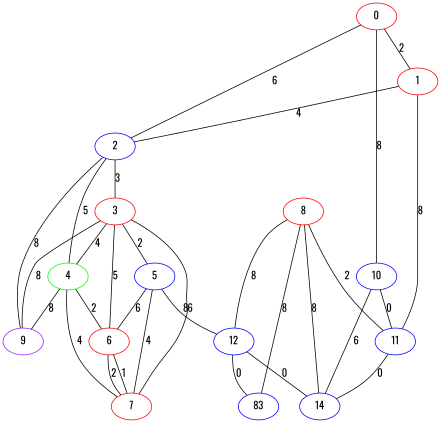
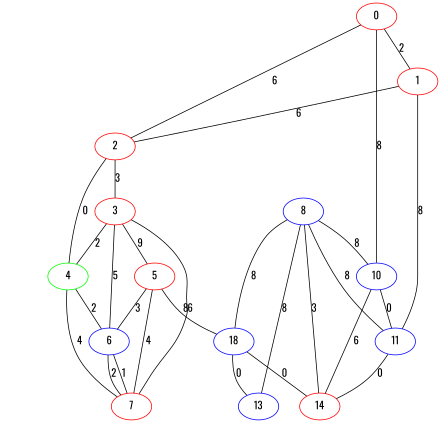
  graph {
    fontname=Oswald
    node [color=red fontname=Oswald weight=1]
    edge [fontname=Oswald]
    0
    1
-   2 [color=blue]
+   2
    10 [color=blue weight=3]
    11 [color=blue weight=3]
    3
    4 [color=green weight=2]
-   9 [color=purple weight=4]
-   14 [color=blue weight=3]
-   5 [color=blue]
-   6
+   14 [weight=3]
+   5
+   6 [color=blue]
    7
-   12 [color=blue weight=3]
-   13 [color=blue weight=3 label=83]
-   8
+   12 [color=blue weight=3 label=18]
+   13 [color=blue weight=3]
+   8 [color=blue]
    0 -- 1 [label=2]
    0 -- 2 [label=6]
    0 -- 10 [label=8]
-   1 -- 2 [label=4]
+   1 -- 2 [label=6]
    1 -- 11 [label=8]
    2 -- 3 [label=3]
-   2 -- 4 [label=5]
-   2 -- 9 [label=8]
+   2 -- 4 [label=0]
    10 -- 11 [label=0]
    10 -- 14 [label=6]
    11 -- 14 [label=0]
-   3 -- 4 [label=4]
-   3 -- 9 [label=8]
-   3 -- 5 [label=2]
+   3 -- 4 [label=2]
+   3 -- 5 [label=9]
    3 -- 6 [label=5]
    3 -- 7 [label=6]
-   4 -- 9 [label=8]
    4 -- 6 [label=2]
    4 -- 7 [label=4]
-   5 -- 6 [label=6]
+   5 -- 6 [label=3]
    5 -- 7 [label=4]
    5 -- 12 [label=8]
    6 -- 7 [label=1]
    6 -- 7 [label=2]
    12 -- 14 [label=0]
    12 -- 13 [label=0]
-   8 -- 11 [label=2]
-   8 -- 14 [label=8]
+   8 -- 10 [label=8]
+   8 -- 11 [label=8]
+   8 -- 14 [label=3]
    8 -- 12 [label=8]
    8 -- 13 [label=8]
  }
